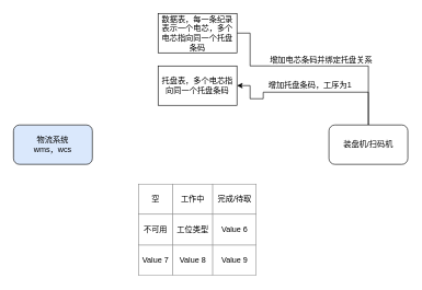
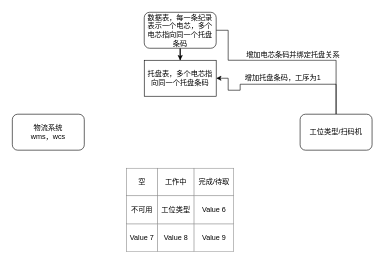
  <mxCell id="0" />
  <mxCell id="1" parent="0" />
  <mxCell id="2" value="&lt;table border=&quot;1&quot; width=&quot;100%&quot; style=&quot;width: 100% ; height: 100% ; border-collapse: collapse&quot;&gt;&lt;tbody&gt;&lt;tr&gt;&lt;td align=&quot;center&quot;&gt;空&lt;/td&gt;&lt;td align=&quot;center&quot;&gt;工作中&lt;/td&gt;&lt;td align=&quot;center&quot;&gt;完成/待取&lt;/td&gt;&lt;/tr&gt;&lt;tr&gt;&lt;td align=&quot;center&quot;&gt;不可用&lt;/td&gt;&lt;td align=&quot;center&quot;&gt;工位类型&lt;/td&gt;&lt;td align=&quot;center&quot;&gt;Value 6&lt;/td&gt;&lt;/tr&gt;&lt;tr&gt;&lt;td align=&quot;center&quot;&gt;Value 7&lt;/td&gt;&lt;td align=&quot;center&quot;&gt;Value 8&lt;/td&gt;&lt;td align=&quot;center&quot;&gt;Value 9&lt;/td&gt;&lt;/tr&gt;&lt;/tbody&gt;&lt;/table&gt;" style="text;html=1;strokeColor=none;fillColor=none;overflow=fill;" vertex="1" parent="1"><mxGeometry x="210" y="280" width="180" height="140" as="geometry" /></mxCell>
- <mxCell id="3" value="物流系统&lt;br&gt;wms，wcs" style="rounded=1;whiteSpace=wrap;html=1;fillColor=#dae8fc;" vertex="1" parent="1"><mxGeometry x="20" y="190" width="120" height="60" as="geometry" /></mxCell>
+ <mxCell id="3" value="物流系统&lt;br&gt;wms，wcs" style="rounded=1;whiteSpace=wrap;html=1;" vertex="1" parent="1"><mxGeometry x="20" y="190" width="120" height="60" as="geometry" /></mxCell>
  <mxCell id="4" style="edgeStyle=orthogonalEdgeStyle;rounded=0;orthogonalLoop=1;jettySize=auto;html=1;entryX=1;entryY=0.5;entryDx=0;entryDy=0;endArrow=none;" edge="1" parent="1" source="8" target="10"><mxGeometry relative="1" as="geometry"><Array as="points"><mxPoint x="560" y="100" /><mxPoint x="380" y="100" /><mxPoint x="380" y="50" /></Array></mxGeometry></mxCell>
  <mxCell id="5" value="增加电芯条码并绑定托盘关系" style="text;html=1;resizable=0;points=[];align=center;verticalAlign=middle;labelBackgroundColor=#ffffff;" vertex="1" connectable="0" parent="4"><mxGeometry x="0.356" y="2" relative="1" as="geometry"><mxPoint x="68" y="-12" as="offset" /></mxGeometry></mxCell>
  <mxCell id="6" style="edgeStyle=orthogonalEdgeStyle;rounded=0;orthogonalLoop=1;jettySize=auto;html=1;entryX=1;entryY=0.5;entryDx=0;entryDy=0;" edge="1" parent="1" source="8" target="11"><mxGeometry relative="1" as="geometry"><Array as="points"><mxPoint x="560" y="140" /><mxPoint x="400" y="140" /><mxPoint x="400" y="150" /><mxPoint x="380" y="150" /><mxPoint x="380" y="130" /></Array></mxGeometry></mxCell>
  <mxCell id="7" value="增加托盘条码，工序为1" style="text;html=1;resizable=0;points=[];align=center;verticalAlign=middle;labelBackgroundColor=#ffffff;" vertex="1" connectable="0" parent="6"><mxGeometry x="-0.169" y="-5" relative="1" as="geometry"><mxPoint x="-23.5" y="-5.5" as="offset" /></mxGeometry></mxCell>
- <mxCell id="8" value="装盘机/扫码机" style="rounded=1;whiteSpace=wrap;html=1;" vertex="1" parent="1"><mxGeometry x="500" y="190" width="120" height="60" as="geometry" /></mxCell>
- <mxCell id="10" value="数据表，每一条纪录表示一个电芯，多个电芯指向同一个托盘条码" style="rounded=0;whiteSpace=wrap;html=1;" vertex="1" parent="1"><mxGeometry x="240" y="20" width="120" height="60" as="geometry" /></mxCell>
+ <mxCell id="8" value="工位类型/扫码机" style="rounded=1;whiteSpace=wrap;html=1;" vertex="1" parent="1"><mxGeometry x="500" y="190" width="120" height="60" as="geometry" /></mxCell>
+ <mxCell id="9" style="edgeStyle=orthogonalEdgeStyle;rounded=0;orthogonalLoop=1;jettySize=auto;html=1;exitX=0.5;exitY=1;exitDx=0;exitDy=0;" edge="1" parent="1" source="10" target="11"><mxGeometry relative="1" as="geometry" /></mxCell>
+ <mxCell id="10" value="数据表，每一条纪录表示一个电芯，多个电芯指向同一个托盘条码" style="whiteSpace=wrap;html=1;rounded=1;" vertex="1" parent="1"><mxGeometry x="240" y="20" width="120" height="60" as="geometry" /></mxCell>
  <mxCell id="11" value="托盘表，多个电芯指向同一个托盘条码" style="rounded=0;whiteSpace=wrap;html=1;" vertex="1" parent="1"><mxGeometry x="240" y="100" width="120" height="60" as="geometry" /></mxCell>
